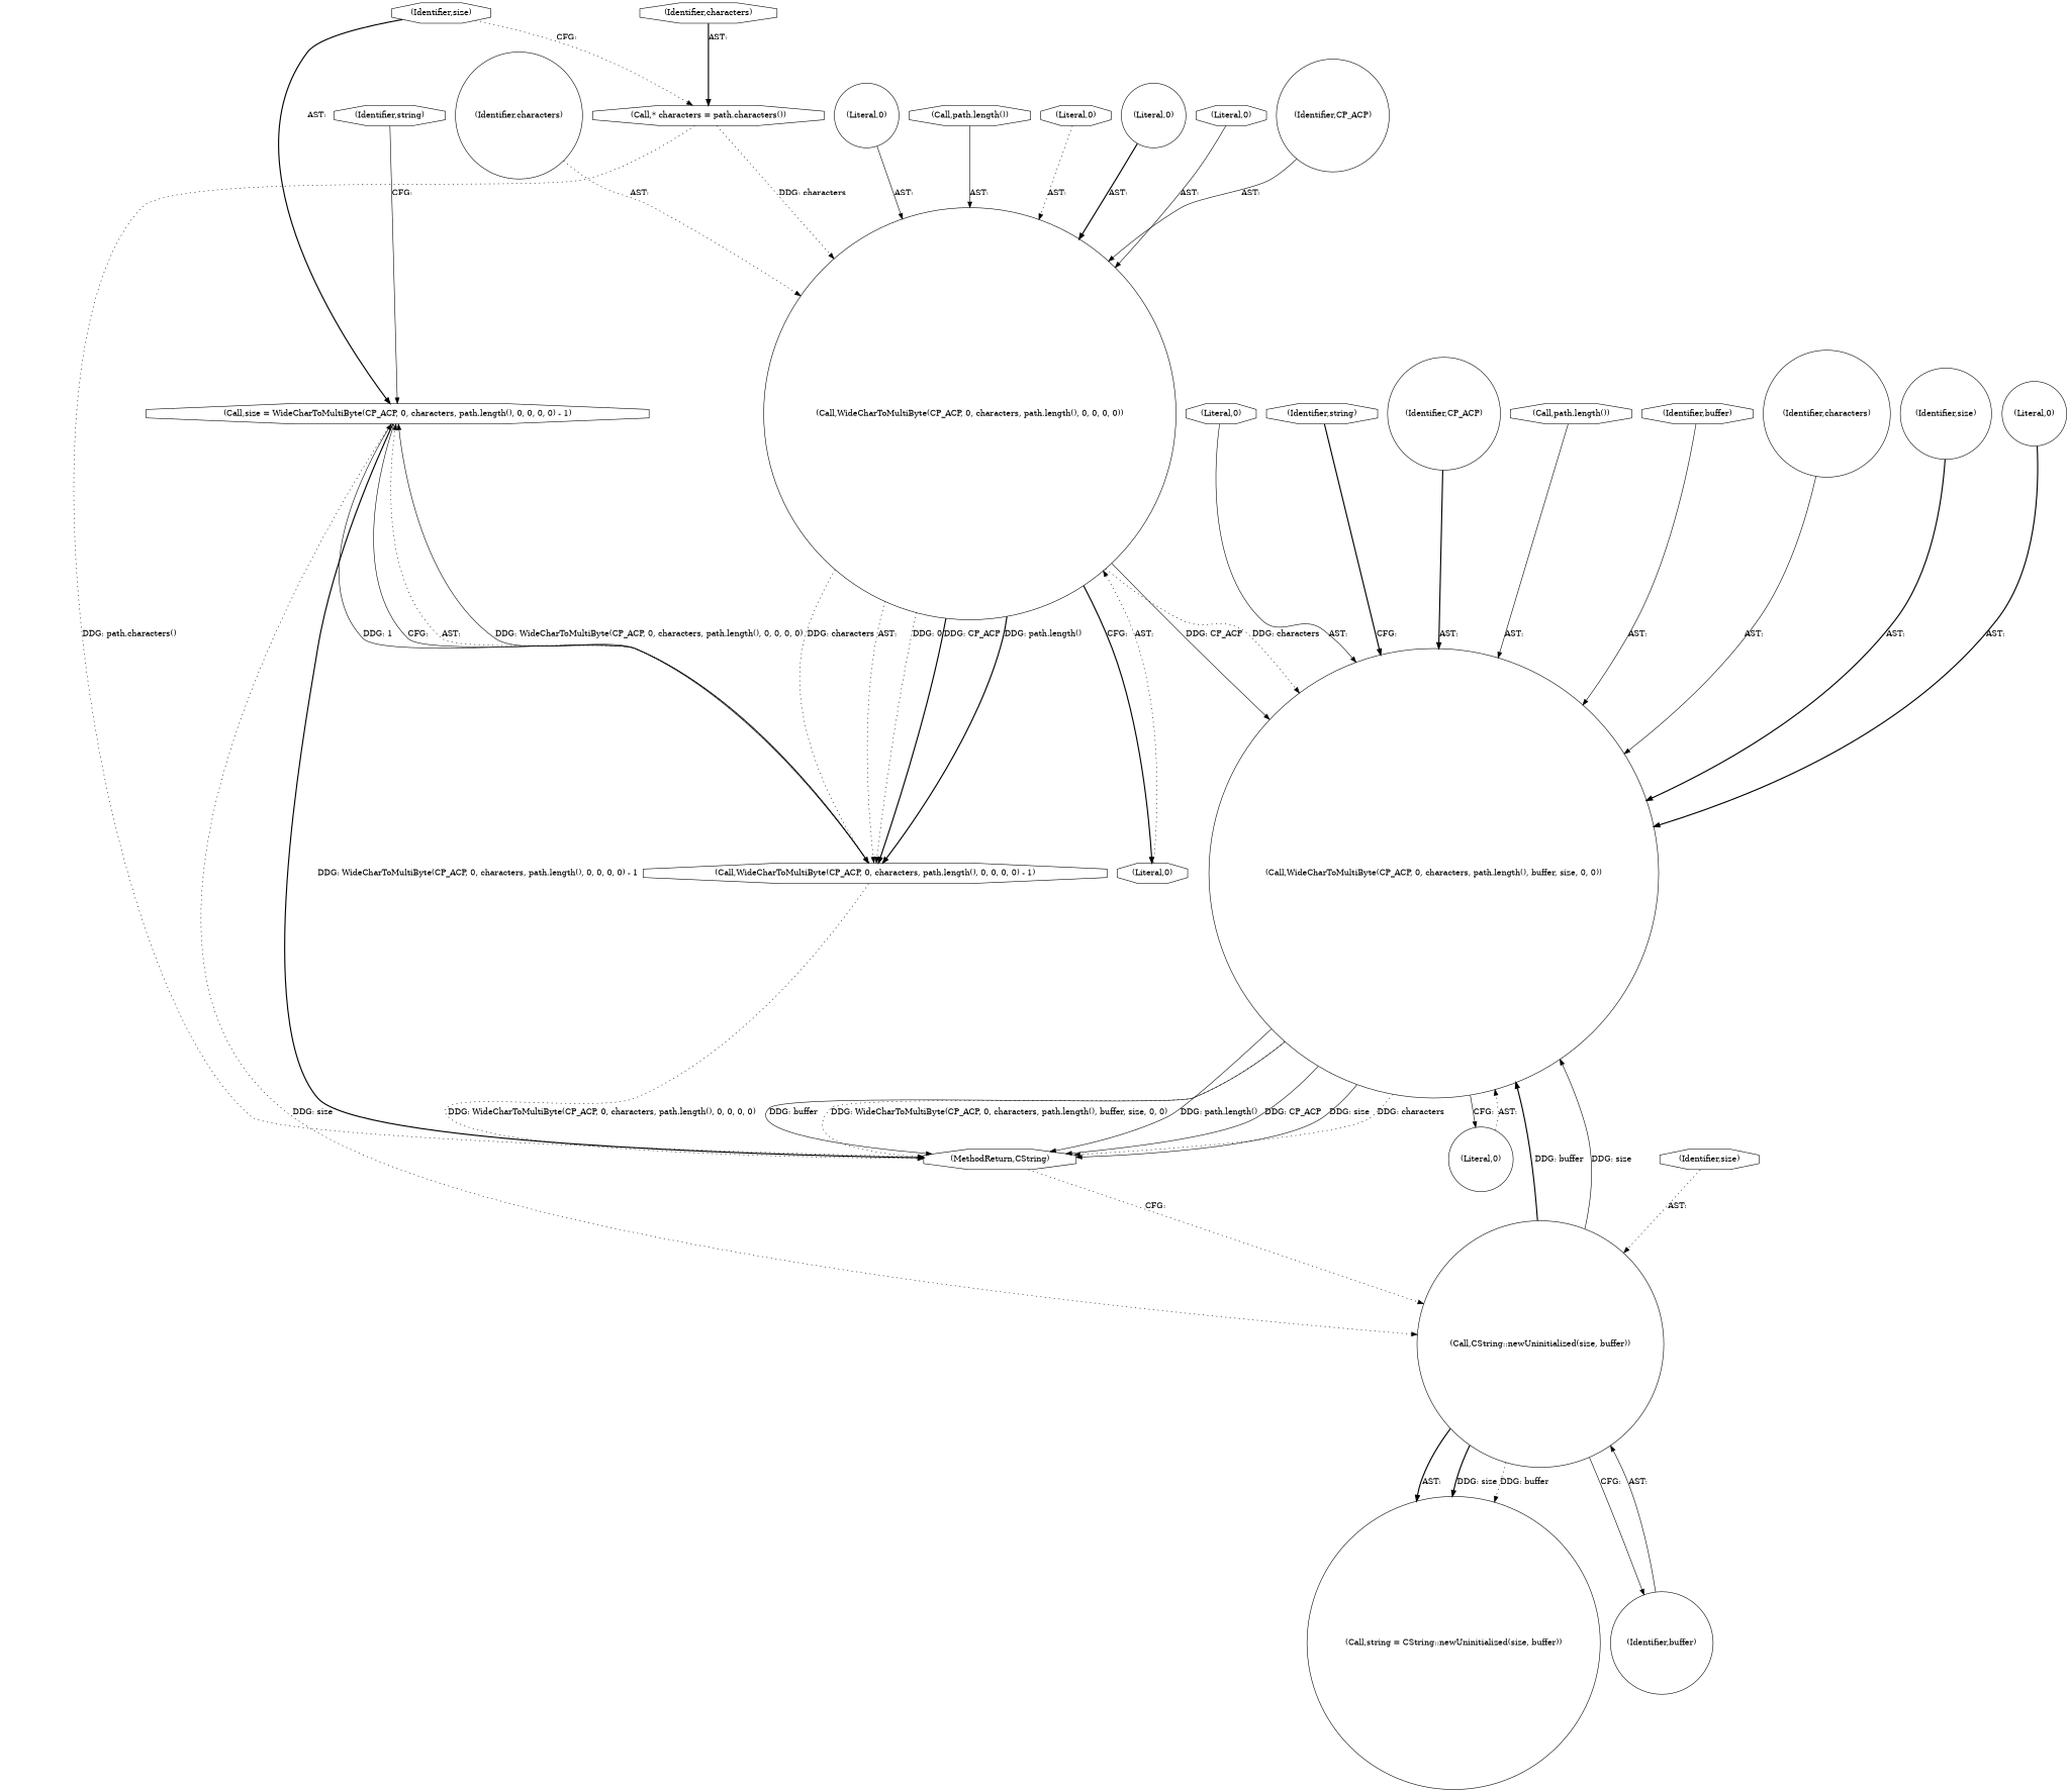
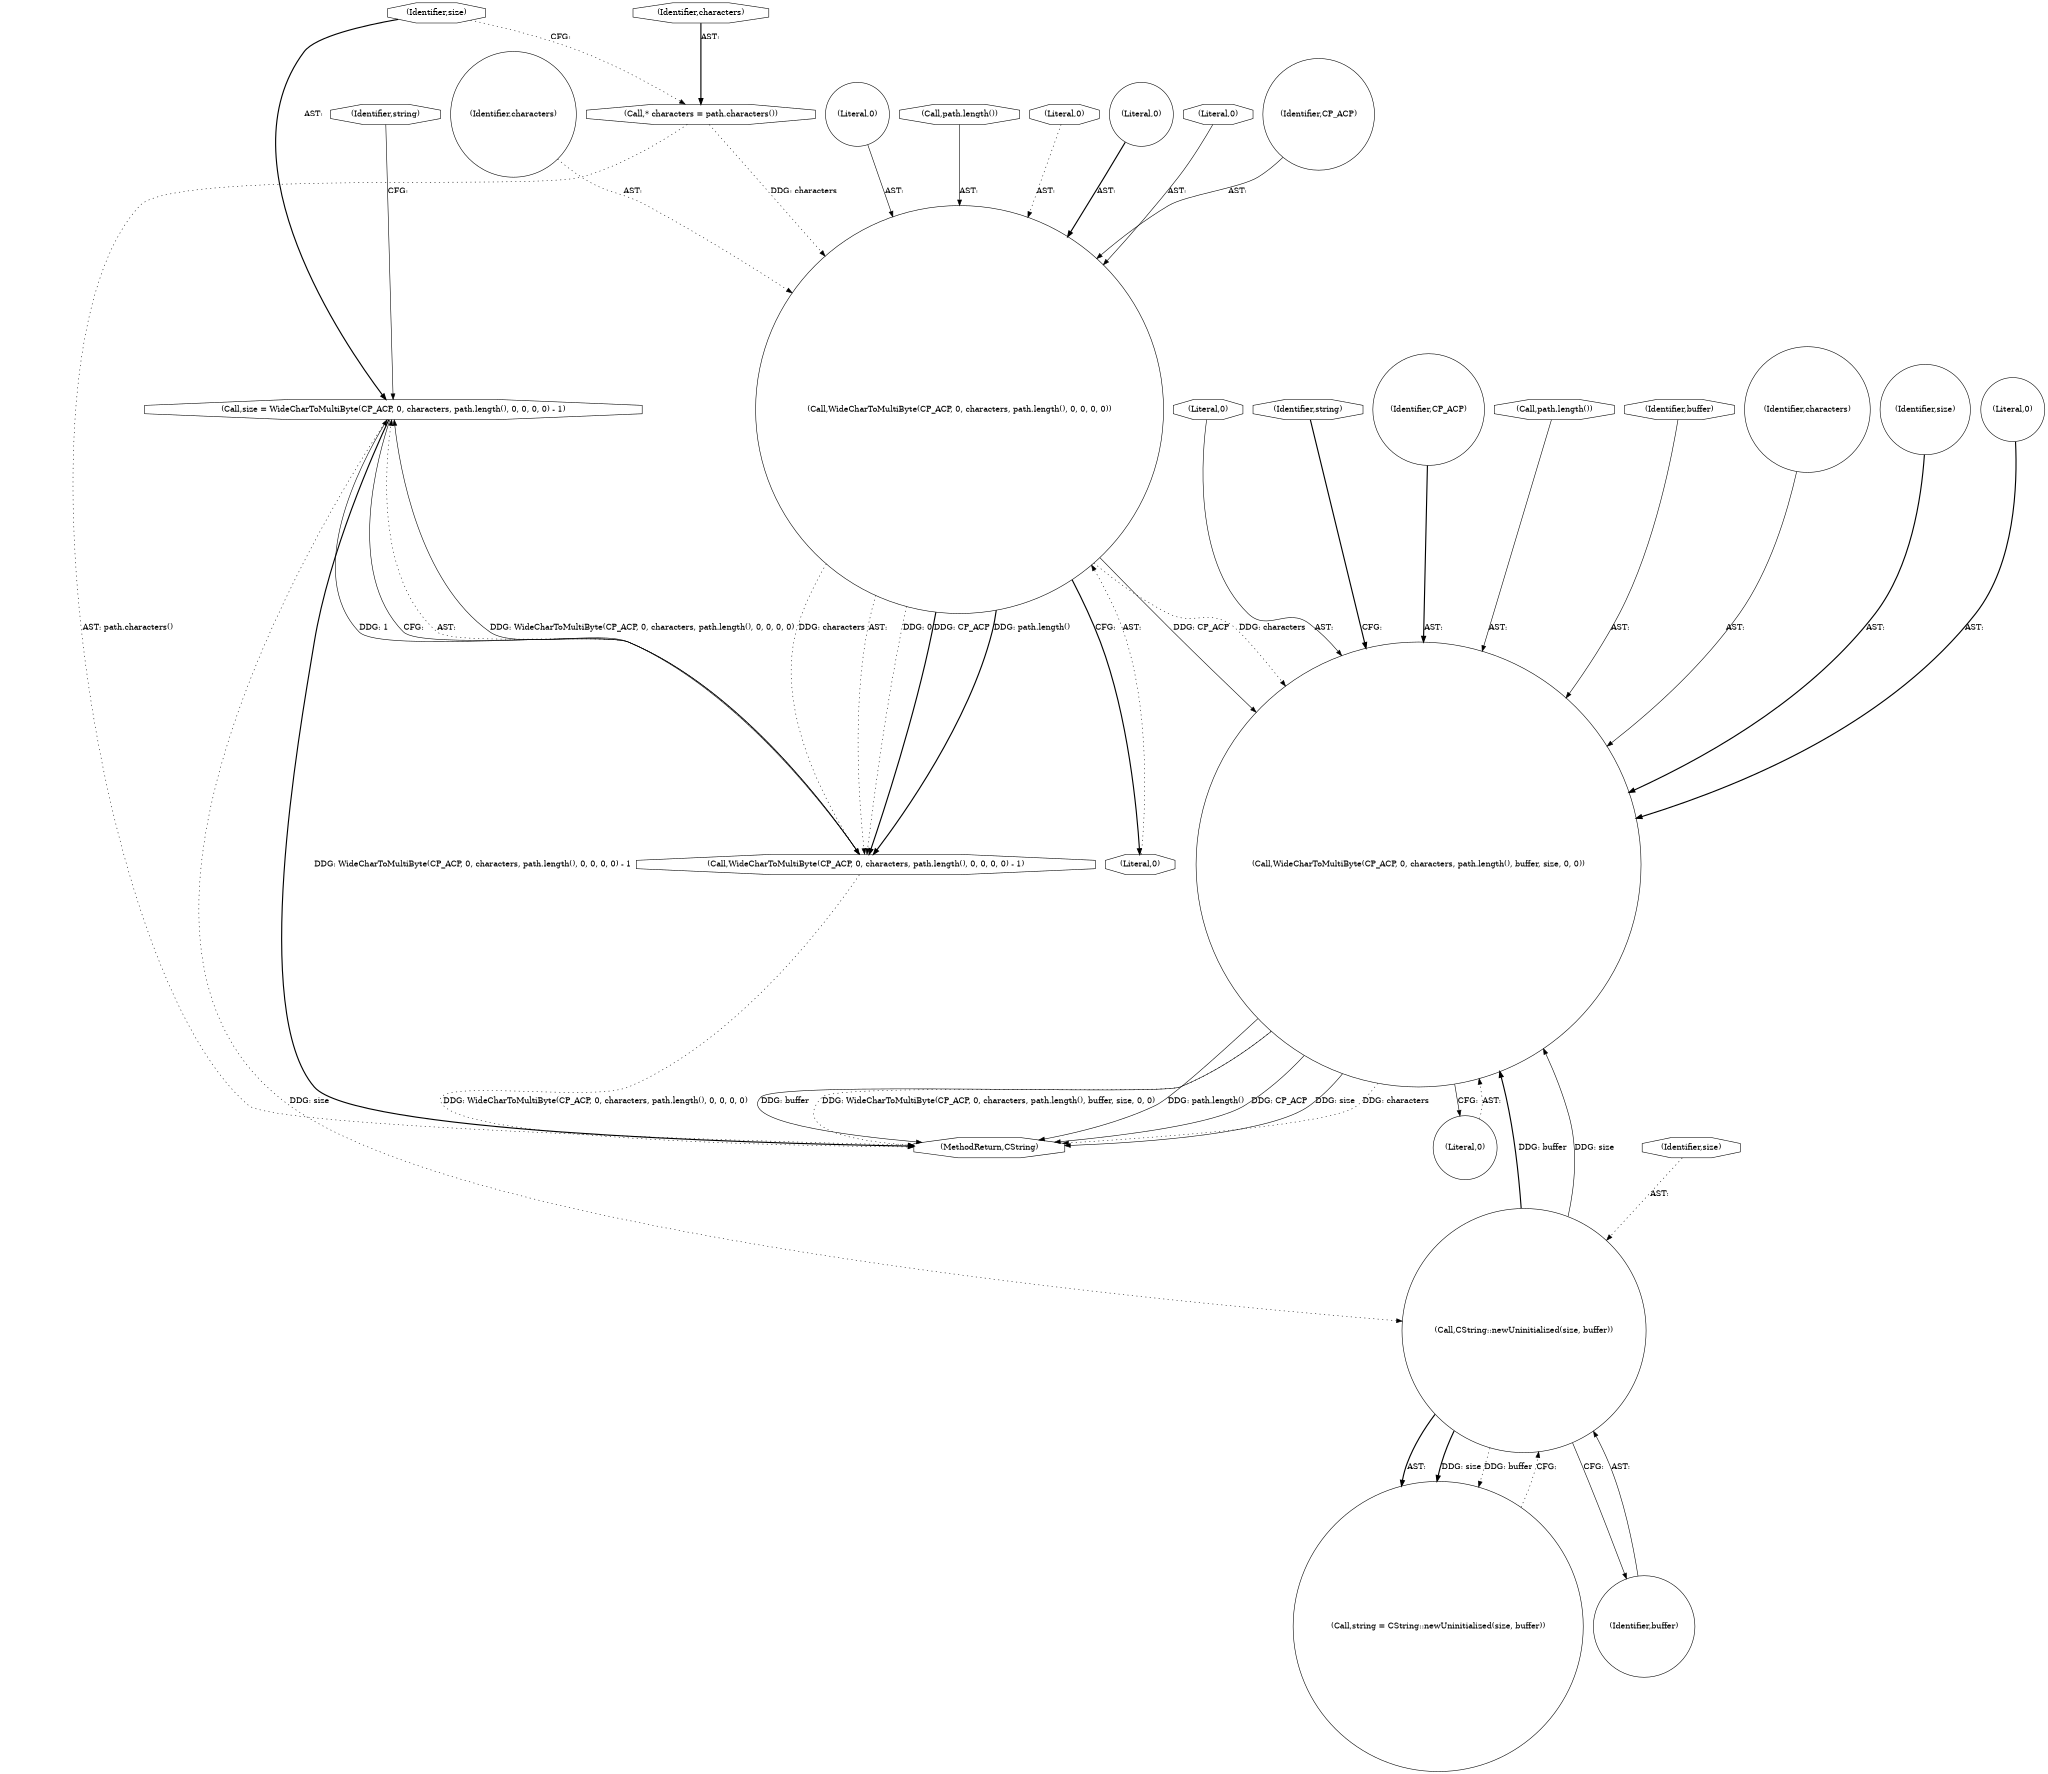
  digraph {
    fontname="DejaVu Serif"
    node [fontname="DejaVu Serif" shape=octagon]
    edge [fontname="DejaVu Serif" style=solid]
    n1 [label="(Call,WideCharToMultiByte(CP_ACP, 0, characters, path.length(), buffer, size, 0, 0))" shape=circle]
    n2 [label="(Literal,0)" shape=circle]
    n3 [label="(MethodReturn,CString)"]
    n4 [label="(Call,WideCharToMultiByte(CP_ACP, 0, characters, path.length(), 0, 0, 0, 0))" shape=circle]
    n5 [label="(Call,WideCharToMultiByte(CP_ACP, 0, characters, path.length(), 0, 0, 0, 0) - 1)"]
    n6 [label="(Literal,0)"]
    n7 [label="(Call,size = WideCharToMultiByte(CP_ACP, 0, characters, path.length(), 0, 0, 0, 0) - 1)"]
    n8 [label="(Call,* characters = path.characters())"]
    n9 [label="(Call,CString::newUninitialized(size, buffer))" shape=circle]
    n10 [label="(Call,string = CString::newUninitialized(size, buffer))" shape=circle]
    n11 [label="(Identifier,buffer)" shape=circle]
    n12 [label="(Identifier,size)"]
    n13 [label="(Literal,0)"]
    n14 [label="(Literal,0)" shape=circle]
    n15 [label="(Literal,0)"]
    n16 [label="(Identifier,characters)"]
    n17 [label="(Identifier,buffer)"]
    n18 [label="(Identifier,characters)" shape=circle]
    n19 [label="(Identifier,size)" shape=circle]
    n20 [label="(Literal,0)" shape=circle]
    n21 [label="(Literal,0)"]
    n22 [label="(Identifier,CP_ACP)" shape=circle]
    n23 [label="(Identifier,characters)" shape=circle]
    n24 [label="(Identifier,string)"]
    n25 [label="(Identifier,size)"]
    n26 [label="(Literal,0)" shape=circle]
    n27 [label="(Call,path.length())"]
    n28 [label="(Identifier,string)"]
    n29 [label="(Identifier,CP_ACP)" shape=circle]
    n30 [label="(Call,path.length())"]
    n1 -> n2 [label="CFG: "]
    n1 -> n3 [label="DDG: buffer"]
    n1 -> n3 [label="DDG: WideCharToMultiByte(CP_ACP, 0, characters, path.length(), buffer, size, 0, 0)" style=dotted]
    n1 -> n3 [label="DDG: path.length()"]
    n1 -> n3 [label="DDG: CP_ACP"]
    n1 -> n3 [label="DDG: size"]
    n1 -> n3 [label="DDG: characters" style=dotted]
    n2 -> n1 [label="AST: " style=dotted]
    n4 -> n1 [label="DDG: CP_ACP"]
    n4 -> n1 [label="DDG: characters" style=dotted]
    n4 -> n5 [label="AST: " style=dotted]
    n4 -> n5 [label="DDG: 0" style=dotted]
    n4 -> n5 [label="DDG: CP_ACP" style=bold]
    n4 -> n5 [label="DDG: path.length()" style=bold]
    n4 -> n5 [label="DDG: characters" style=dotted]
    n4 -> n6 [label="CFG: " style=bold]
    n5 -> n3 [label="DDG: WideCharToMultiByte(CP_ACP, 0, characters, path.length(), 0, 0, 0, 0)" style=dotted]
    n5 -> n7 [label="AST: " style=dotted]
    n5 -> n7 [label="DDG: WideCharToMultiByte(CP_ACP, 0, characters, path.length(), 0, 0, 0, 0)"]
    n5 -> n7 [label="DDG: 1"]
    n6 -> n4 [label="AST: " style=dotted]
    n7 -> n3 [label="DDG: WideCharToMultiByte(CP_ACP, 0, characters, path.length(), 0, 0, 0, 0) - 1" style=bold]
    n7 -> n5 [label="CFG: "]
    n7 -> n9 [label="DDG: size" style=dotted]
-   n8 -> n3 [label="DDG: path.characters()" style=dotted]
+   n8 -> n3 [label="AST: path.characters()" style=dotted]
    n8 -> n4 [label="DDG: characters" style=dotted]
    n9 -> n1 [label="DDG: buffer" style=bold]
    n9 -> n1 [label="DDG: size"]
    n9 -> n10 [label="AST: " style=bold]
    n9 -> n10 [label="DDG: size" style=bold]
    n9 -> n10 [label="DDG: buffer" style=dotted]
    n9 -> n11 [label="CFG: "]
-   n3 -> n9 [label="CFG: " style=dotted]
+   n10 -> n9 [label="CFG: " style=dotted]
    n11 -> n9 [label="AST: "]
    n12 -> n7 [label="AST: " style=bold]
    n12 -> n8 [label="CFG: " style=dotted]
    n13 -> n4 [label="AST: " style=dotted]
    n14 -> n4 [label="AST: " style=bold]
    n15 -> n4 [label="AST: "]
    n16 -> n8 [label="AST: " style=bold]
    n17 -> n1 [label="AST: "]
    n18 -> n1 [label="AST: "]
    n19 -> n1 [label="AST: " style=bold]
    n20 -> n1 [label="AST: " style=bold]
    n21 -> n1 [label="AST: "]
    n22 -> n4 [label="AST: "]
    n23 -> n4 [label="AST: " style=dotted]
    n24 -> n1 [label="CFG: " style=bold]
    n25 -> n9 [label="AST: " style=dotted]
    n26 -> n4 [label="AST: "]
    n27 -> n4 [label="AST: "]
    n28 -> n7 [label="CFG: "]
    n29 -> n1 [label="AST: " style=bold]
    n30 -> n1 [label="AST: "]
  }
